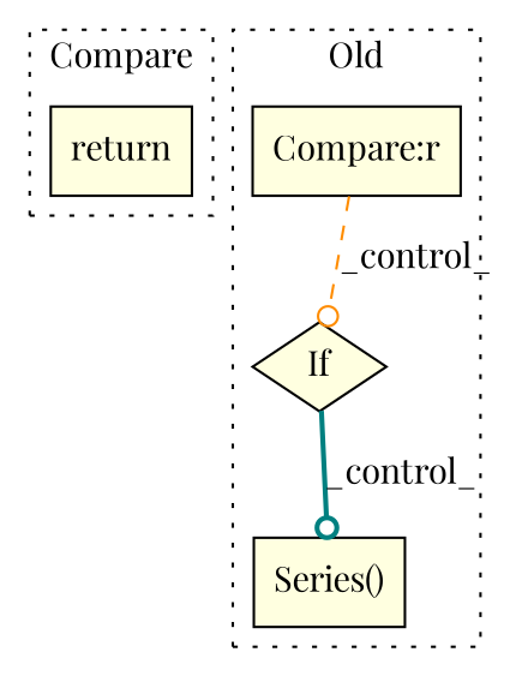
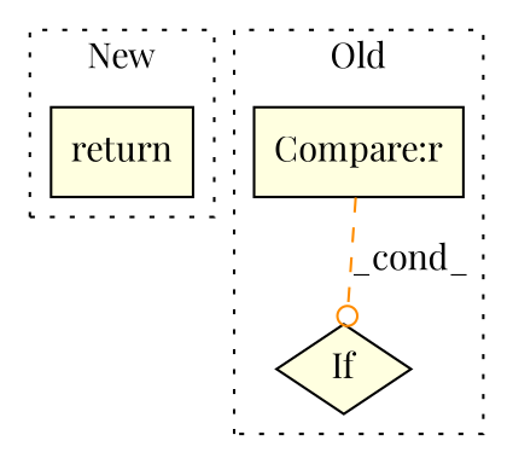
  digraph {
    fontname="Playfair Display"
    node [shape=box style=filled fillcolor=lightyellow fontname="Playfair Display"]
    edge [arrowhead=odot fontname="Playfair Display"]
    n1 [a=93 l=7 label=return s=25064]
-   n2 [a=75 l="10,64" label="Series()" s="17793,17805"]
    n3 [a=40 l=12 label="Compare:r" s=17597]
    n4 [a=96 l=3 label=If s=17594 shape=diamond]
    subgraph cluster_1 {
-     label=Compare
+     label=New
      style=dotted
      n1
    }
    subgraph cluster_2 {
      label=Old
      style=dotted
-     n2
      n3
      n4
    }
-   n3 -> n4 [label=_control_ color=darkorange style=dashed]
-   n4 -> n2 [label=_control_ color=teal style=bold]
+   n3 -> n4 [label=_cond_ color=darkorange style=dashed]
  }
